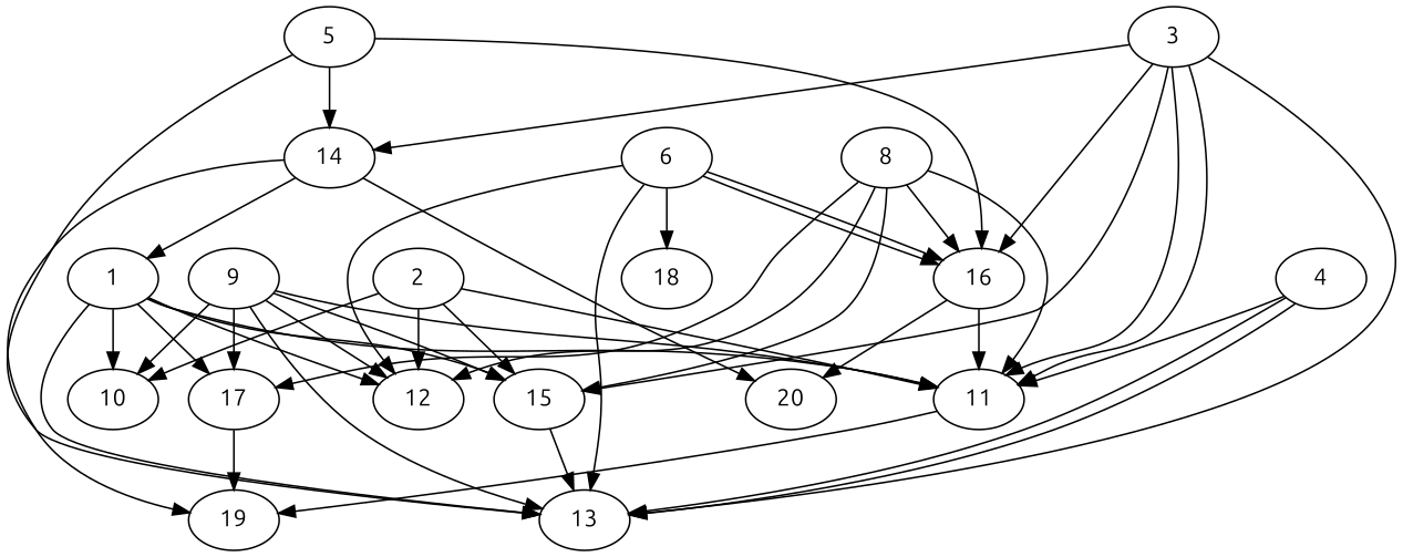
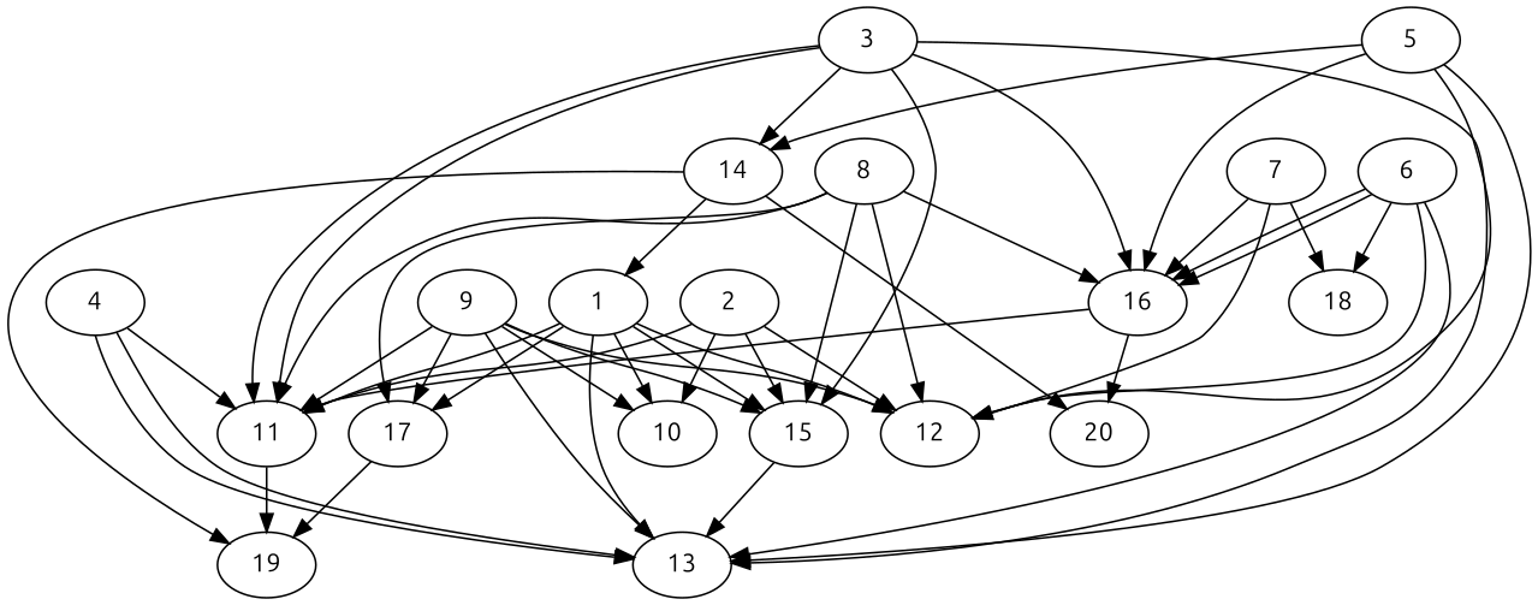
  digraph {
    fontname=Ubuntu
    node [alpha=0.15 fontname=Ubuntu]
    edge [fontname=Ubuntu]
    1 [alpha=0.14 expect_size=26227712]
    10 [expect_size=26618880]
    11 [alpha=0.08 expect_size=31392768]
    12 [alpha=0.19 expect_size=17484800]
    13 [alpha=0.20 expect_size=29256704]
    15 [alpha=0.02 expect_size=40398848]
    17 [alpha=0.16 expect_size=27670528]
    19 [alpha=0.04 expect_size=33406976]
    14 [alpha=0.03 expect_size=50220032]
    20 [alpha=0.05 expect_size=48827392]
    2 [alpha=0.05 expect_size=42392576]
    3 [alpha=0.09 expect_size=28053504]
    16 [alpha=0.20 expect_size=24587264]
    4 [alpha=0.16 expect_size=23565312]
    5 [alpha=0.13 expect_size=45514752]
    6 [alpha=0.01 expect_size=8282112]
    18 [alpha=0.13 expect_size=45620224]
+   7 [alpha=0.08 expect_size=29019136]
    8 [expect_size=18905088]
    9 [alpha=0.07 expect_size=31237120]
    1 -> 10
    1 -> 11
    1 -> 12
    1 -> 13
    1 -> 15
    1 -> 17
    11 -> 19
    15 -> 13
    17 -> 19
    14 -> 1
    14 -> 19
    14 -> 20
    2 -> 10
    2 -> 11
    2 -> 12
    2 -> 15
    3 -> 11
    3 -> 11
    3 -> 13
    3 -> 15
    3 -> 14
    3 -> 16
    16 -> 11
    16 -> 20
    4 -> 11
    4 -> 13
    4 -> 13
+   5 -> 12
    5 -> 13
    5 -> 14
    5 -> 16
    6 -> 12
    6 -> 13
    6 -> 16
    6 -> 16
    6 -> 18
+   7 -> 12
+   7 -> 16
+   7 -> 18
    8 -> 11
    8 -> 12
    8 -> 15
    8 -> 17
    8 -> 16
    9 -> 10
    9 -> 11
    9 -> 12
    9 -> 13
    9 -> 15
    9 -> 17
  }
